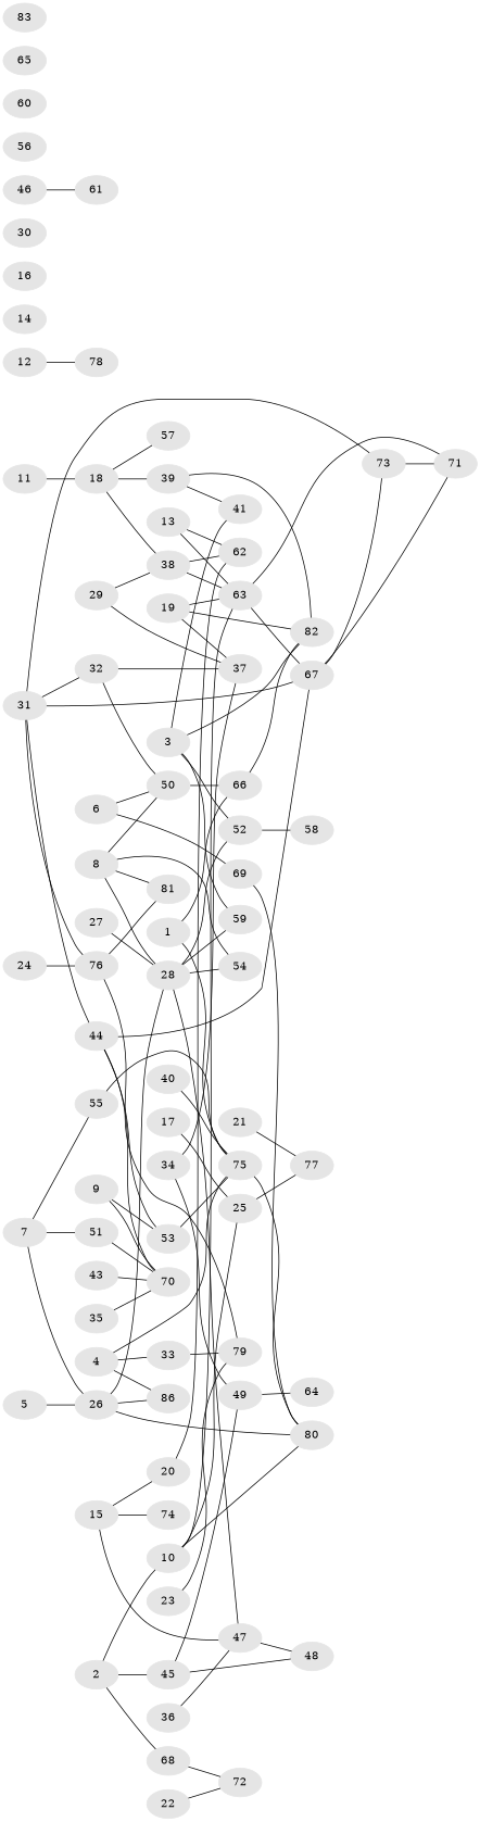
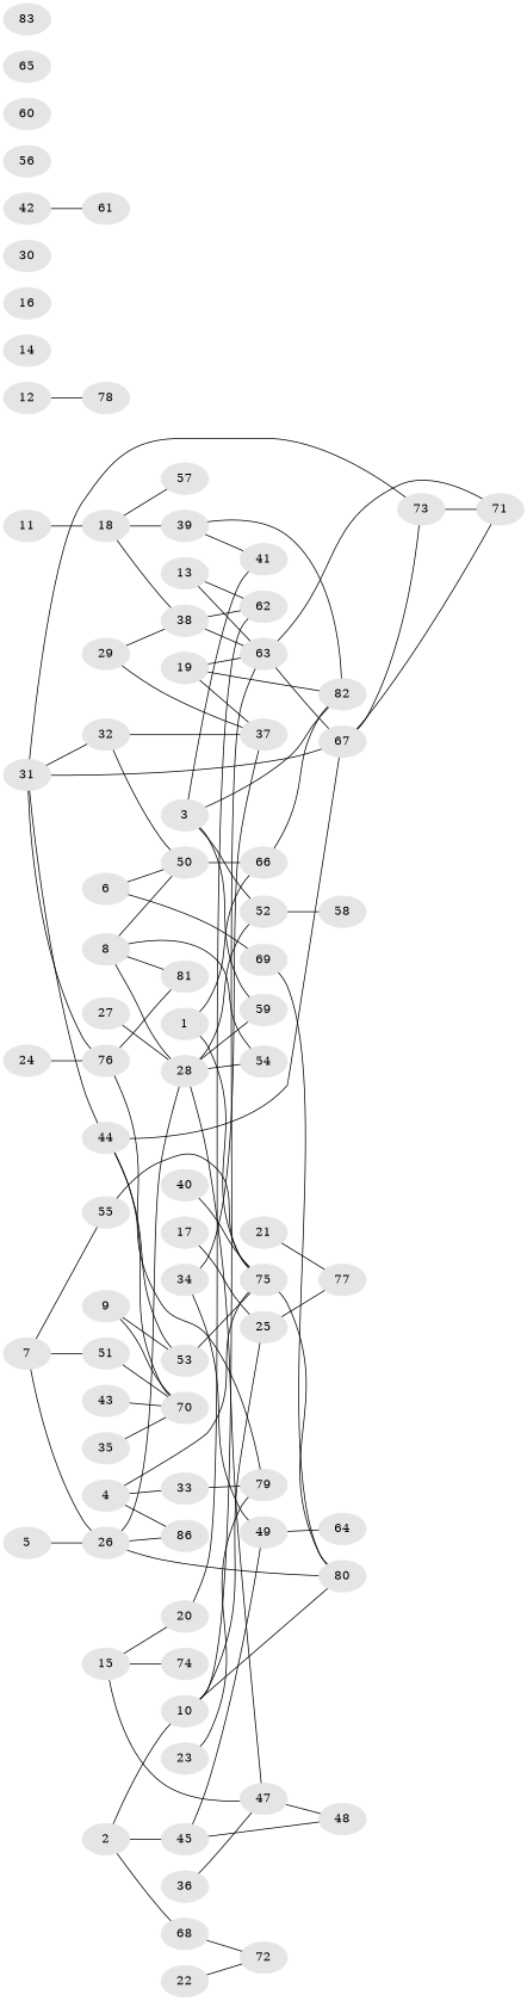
  graph {
    rankdir=LR
    node [color=gray90 style=filled]
    1
    66
    75
    82
    80
    2
    10
    45
    68
    25
    63
    49
    48
    72
    3
    41
    52
    59
    58
    4
    33
    n22 [label=86]
    79
    5
    26
    28
    6
    50
    69
    7
    51
    55
    70
    8
    54
    81
    47
    9
    53
    77
    67
    71
    11
    18
    38
    39
    57
    12
    78
    13
    62
    14
    15
    20
    74
    16
    17
    19
    37
    21
    22
    23
    24
    76
    27
    29
    30
    31
    32
    44
    73
    34
    64
    35
    36
    40
-   42 [label=46]
+   42
    61
    43
    56
    60
    65
    83
    1 -- 66
    1 -- 75
    66 -- 82
    75 -- 80
    2 -- 10
    2 -- 45
    2 -- 68
    10 -- 80
    10 -- 25
    10 -- 63
    45 -- 49
    45 -- 48
    68 -- 72
    25 -- 77
    63 -- 67
    63 -- 71
    49 -- 64
    3 -- 82
    3 -- 41
    3 -- 52
    3 -- 59
    52 -- 58
    4 -- 75
    4 -- 33
    4 -- n22
    33 -- 79
    5 -- 26
    26 -- 80
    26 -- n22
    26 -- 28
    28 -- 52
    28 -- 59
    28 -- 54
    28 -- 47
    6 -- 50
    6 -- 69
    50 -- 66
    69 -- 80
    7 -- 26
    7 -- 51
    7 -- 55
    51 -- 70
    55 -- 75
    8 -- 28
    8 -- 50
    8 -- 54
    8 -- 81
    47 -- 48
    9 -- 70
    9 -- 53
    53 -- 75
    67 -- 71
    67 -- 73
    11 -- 18
    18 -- 38
    18 -- 39
    18 -- 57
    38 -- 63
    38 -- 62
    39 -- 82
    39 -- 41
    12 -- 78
    13 -- 63
    13 -- 62
    15 -- 47
    15 -- 20
    15 -- 74
    20 -- 62
    17 -- 25
    19 -- 82
    19 -- 63
    19 -- 37
    21 -- 77
    22 -- 72
    23 -- 79
    24 -- 76
    76 -- 79
    76 -- 81
    27 -- 28
    29 -- 38
    29 -- 37
    31 -- 67
    31 -- 76
    31 -- 32
    31 -- 44
    31 -- 73
    32 -- 50
    32 -- 37
    44 -- 70
    44 -- 53
    44 -- 67
    73 -- 71
    34 -- 49
    34 -- 37
    35 -- 70
    36 -- 47
    40 -- 75
    42 -- 61
    43 -- 70
  }
